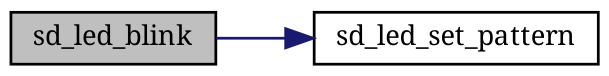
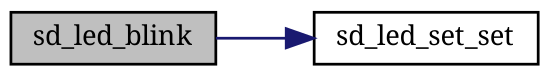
  digraph {
    rankdir=LR
    fontname="Noto Serif"
    node [color=black fontname="Noto Serif" fontsize=10 shape=record style=filled]
    n1 [fillcolor=grey75 fontcolor=black height=0.2 label=sd_led_blink width=0.4]
-   n2 [fillcolor=white height=0.2 label=sd_led_set_pattern width=0.4]
+   n2 [fillcolor=white height=0.2 label=sd_led_set_set width=0.4]
    n1 -> n2 [color=midnightblue fontname="Noto Serif" fontsize=10 labelfontname=Helvetica labelfontsize=10 style=solid]
  }
